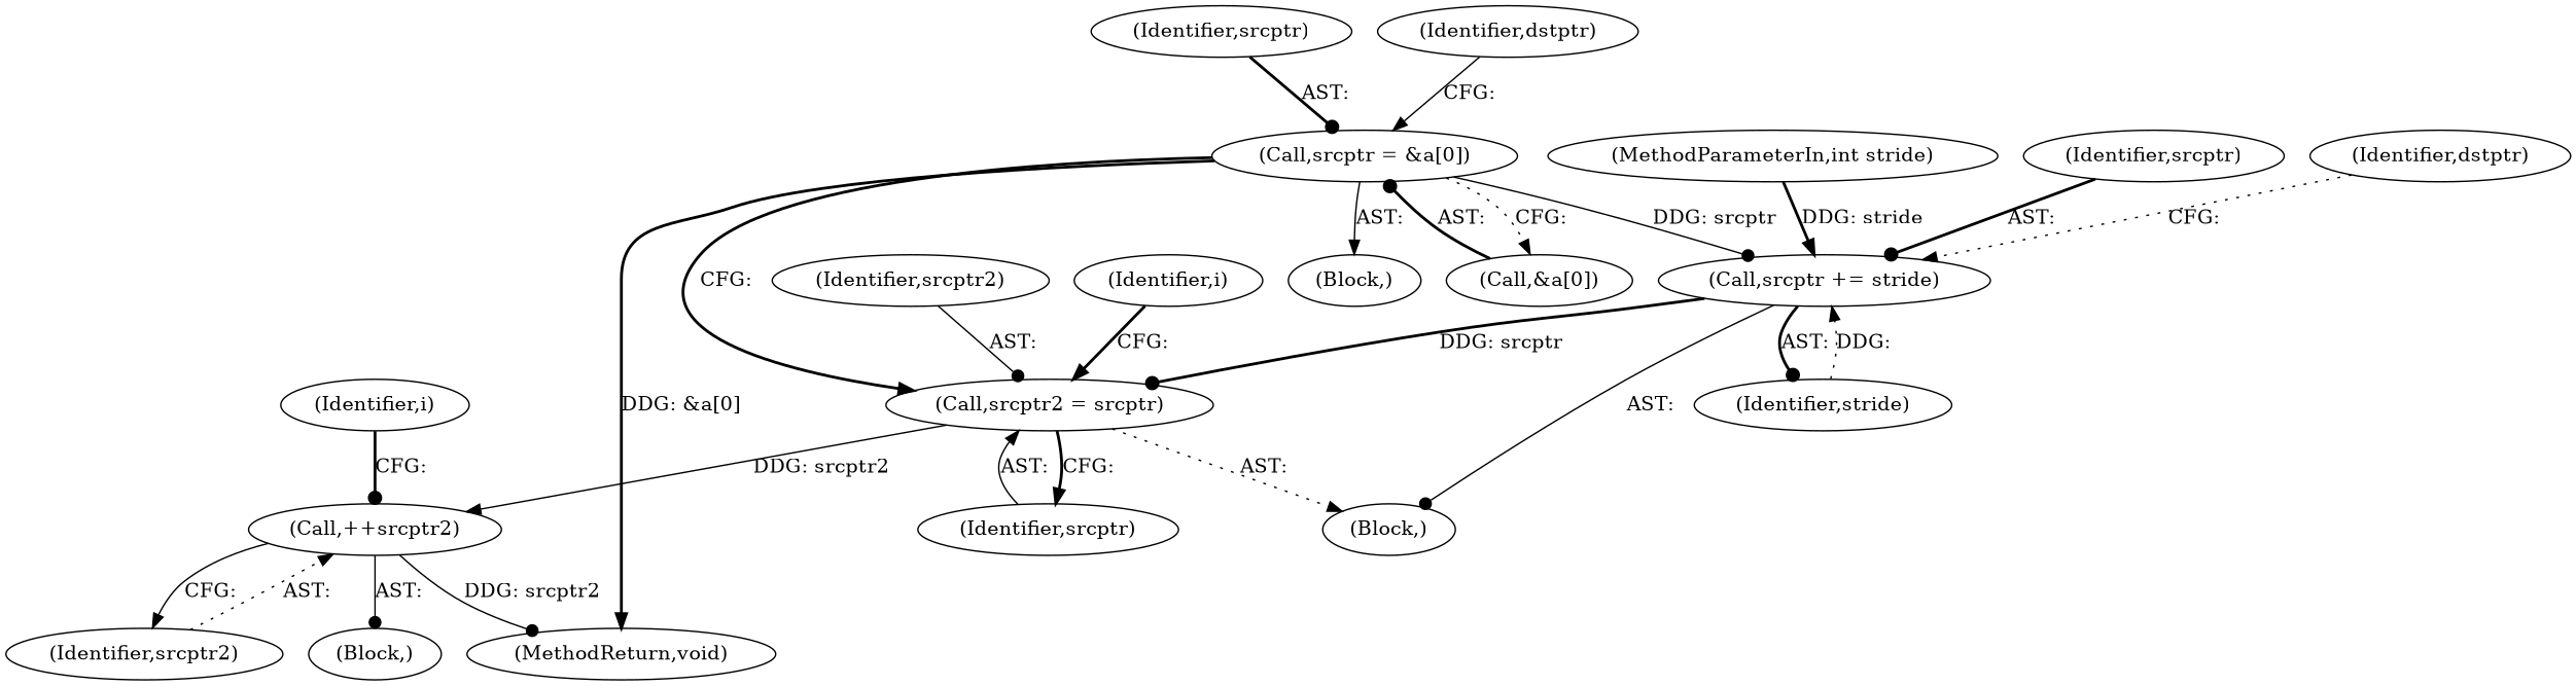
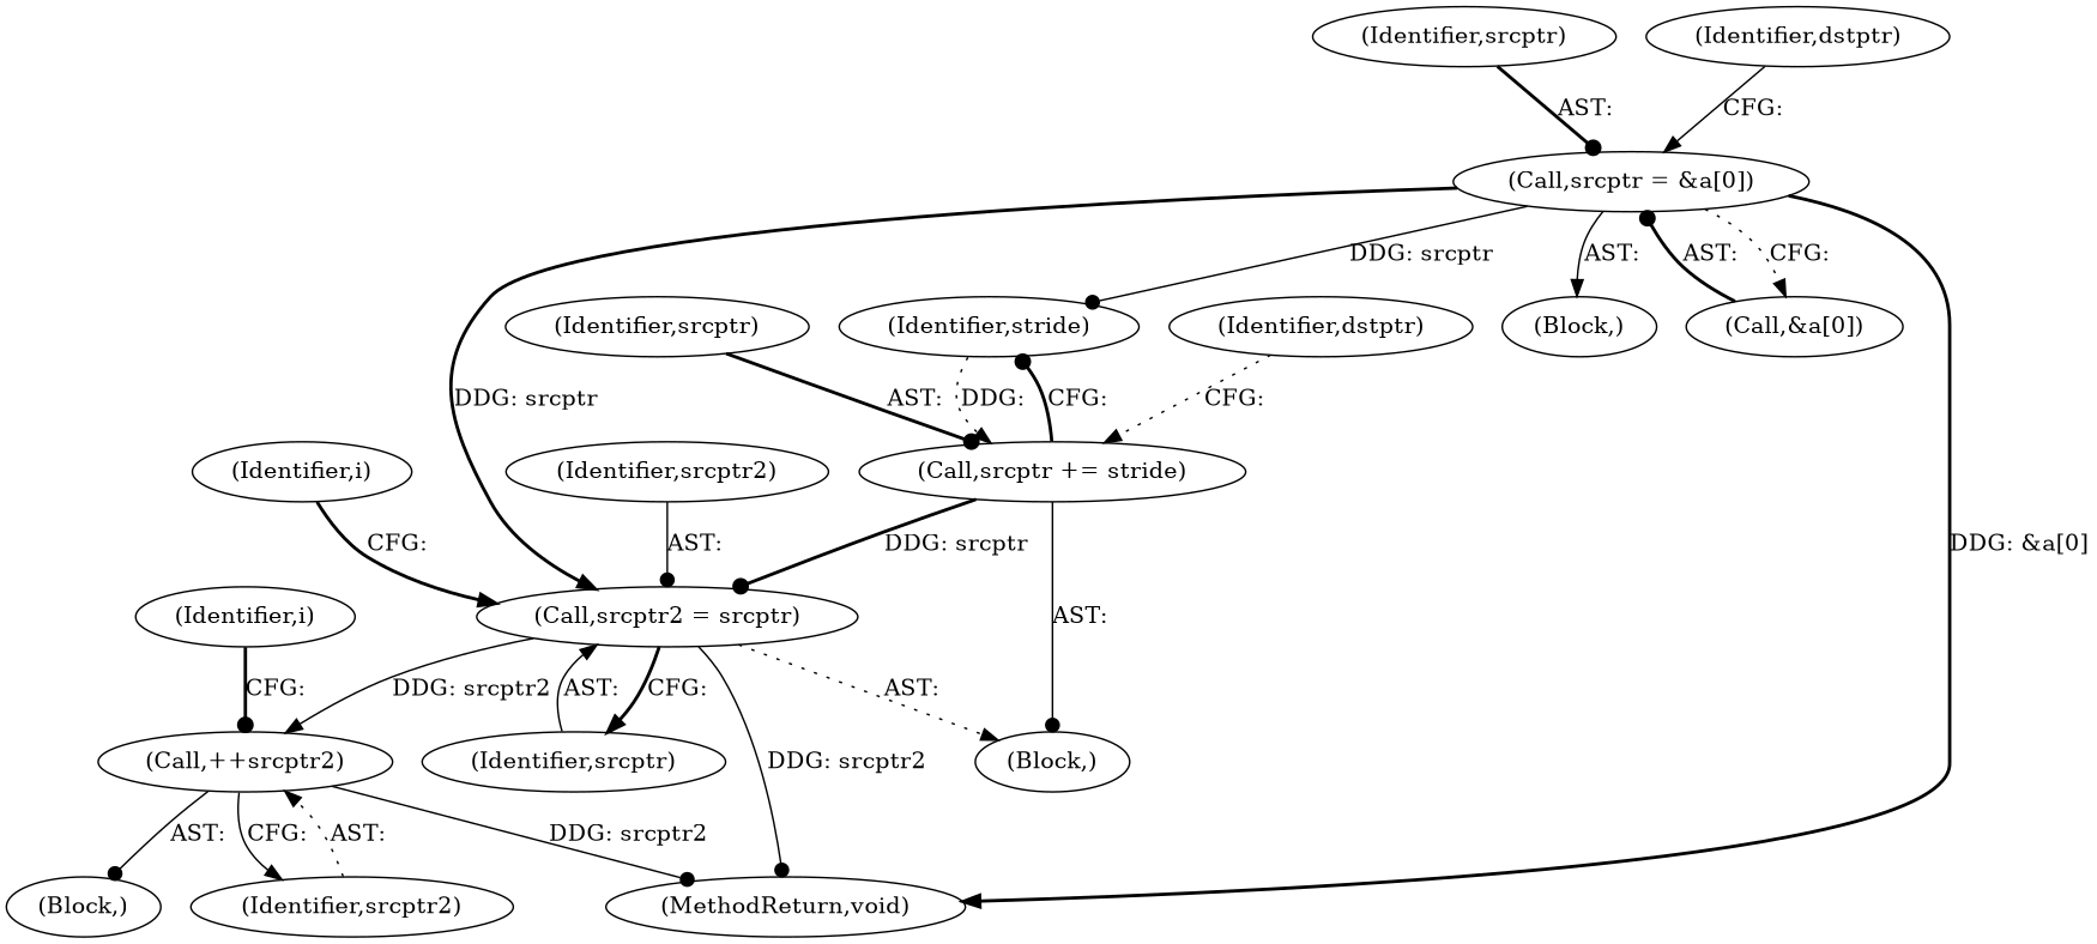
  digraph {
    edge [arrowhead=normal style=bold]
    n1 [label="(Call,srcptr = &a[0])"]
    n2 [label="(Call,srcptr2 = srcptr)"]
    n3 [label="(Call,srcptr += stride)"]
    n4 [label="(MethodReturn,void)"]
    n5 [label="(Block,)"]
    n6 [label="(Call,&a[0])"]
    n7 [label="(Call,++srcptr2)"]
    n8 [label="(Identifier,srcptr)"]
    n9 [label="(Block,)"]
    n10 [label="(Identifier,stride)"]
    n11 [label="(Identifier,srcptr2)"]
    n12 [label="(Block,)"]
    n13 [label="(Identifier,srcptr)"]
    n14 [label="(Identifier,dstptr)"]
    n15 [label="(Identifier,i)"]
-   n16 [label="(MethodParameterIn,int stride)"]
    n17 [label="(Identifier,srcptr)"]
    n18 [label="(Identifier,srcptr2)"]
    n19 [label="(Identifier,dstptr)"]
    n20 [label="(Identifier,i)"]
-   n1 -> n2 [label="CFG: "]
-   n1 -> n3 [arrowhead=dot label="DDG: srcptr" style=solid]
+   n1 -> n2 [label="DDG: srcptr"]
+   n1 -> n10 [arrowhead=dot label="DDG: srcptr" style=solid]
    n1 -> n4 [label="DDG: &a[0]"]
    n1 -> n5 [label="AST: " style=solid]
    n1 -> n6 [label="CFG: " style=dotted]
+   n2 -> n4 [arrowhead=dot label="DDG: srcptr2" style=solid]
    n2 -> n7 [label="DDG: srcptr2" style=solid]
    n2 -> n8 [label="CFG: "]
    n2 -> n9 [label="AST: " style=dotted]
    n3 -> n2 [arrowhead=dot label="DDG: srcptr"]
    n3 -> n9 [arrowhead=dot label="AST: " style=solid]
-   n3 -> n10 [arrowhead=dot label="AST: "]
+   n3 -> n10 [arrowhead=dot label="CFG: "]
    n6 -> n1 [arrowhead=dot label="AST: "]
    n7 -> n4 [arrowhead=dot label="DDG: srcptr2" style=solid]
    n7 -> n11 [label="CFG: " style=solid]
    n7 -> n12 [arrowhead=dot label="AST: " style=solid]
    n8 -> n2 [label="AST: " style=solid]
    n10 -> n3 [label="DDG: " style=dotted]
    n11 -> n7 [label="AST: " style=dotted]
    n13 -> n1 [arrowhead=dot label="AST: "]
    n14 -> n1 [label="CFG: " style=solid]
    n15 -> n7 [arrowhead=dot label="CFG: "]
-   n16 -> n3 [label="DDG: stride"]
    n17 -> n3 [arrowhead=dot label="AST: "]
    n18 -> n2 [arrowhead=dot label="AST: " style=solid]
    n19 -> n3 [label="CFG: " style=dotted]
    n20 -> n2 [label="CFG: "]
  }
